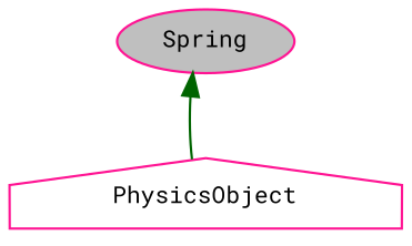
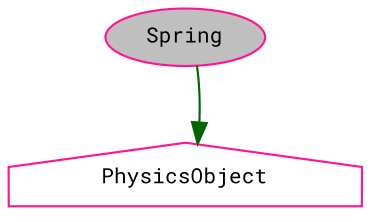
  digraph {
    fontname="Roboto Mono"
    node [color=deeppink fontname="Roboto Mono" fontsize=10 style=filled]
    n1 [fillcolor=grey75 fontcolor=black height=0.2 label=Spring shape=ellipse width=0.4]
    n2 [fillcolor=white height=0.2 label=PhysicsObject shape=house width=0.4]
-   n1 -> n2 [color=darkgreen dir=back fontname="Roboto Mono" fontsize=10 labelfontname=Helvetica labelfontsize=10 style=solid]
+   n2 -> n1 [color=darkgreen dir=back fontname="Roboto Mono" fontsize=10 labelfontname=Helvetica labelfontsize=10 style=solid]
  }
